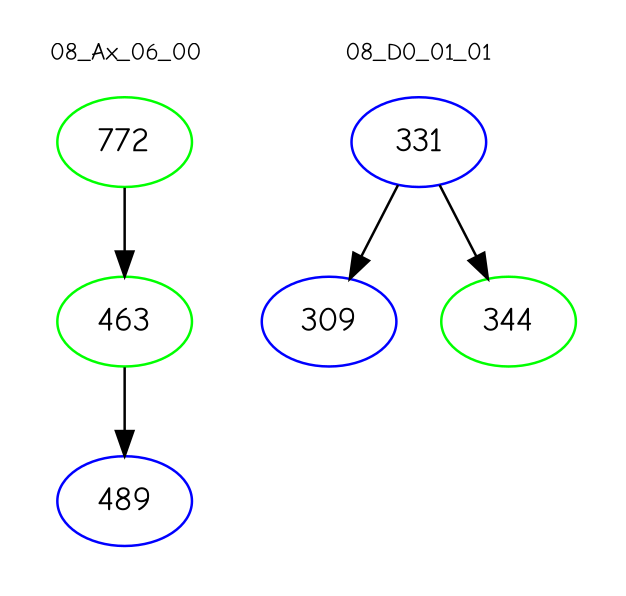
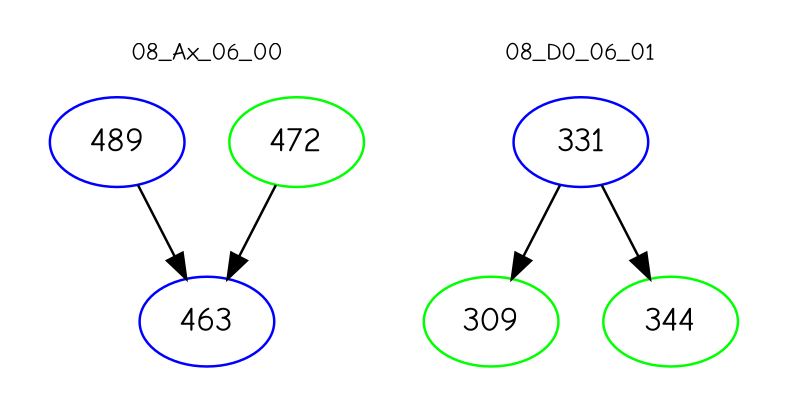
  digraph {
    fontname="Comic Neue"
    node [color=blue fontname="Comic Neue"]
    edge [color=black fontname="Comic Neue"]
-   n1 [color=green label=463]
-   n2 [color=green label=772]
+   n1 [label=463]
+   n2 [color=green label=472]
    n3 [label=489]
    n4 [label=331]
-   n5 [label=309]
+   n5 [color=green label=309]
    n6 [color=green label=344]
    subgraph cluster_1 {
      color=white
      fontsize=10
      label="08_Ax_06_00"
      n1
      n2
      n3
    }
    subgraph cluster_2 {
      color=white
      fontsize=10
-     label="08_D0_01_01"
+     label="08_D0_06_01"
      n4
      n5
      n6
    }
-   n1 -> n3
+   n3 -> n1
    n2 -> n1
    n4 -> n5
    n4 -> n6
  }
